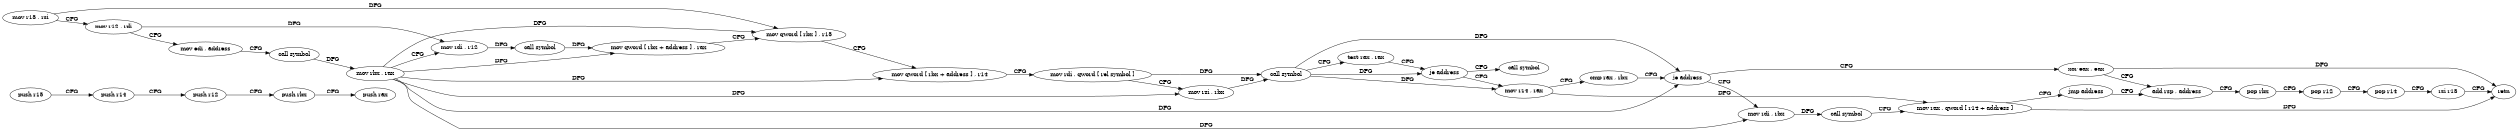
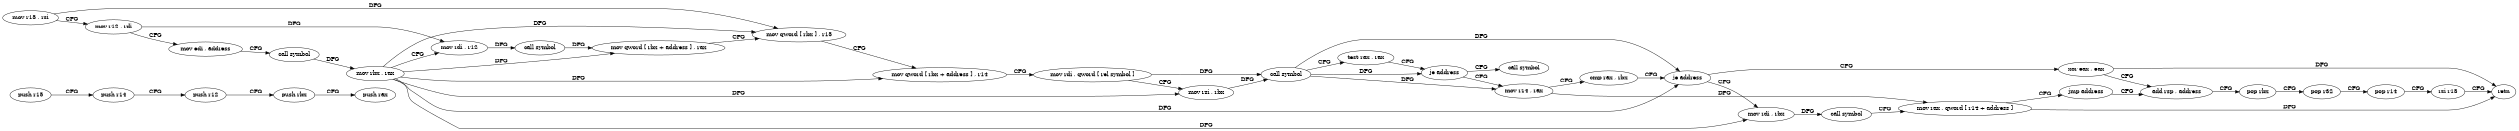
  digraph {
    rankdir=LR
    n1 [label="push r15"]
    n2 [label="push r14"]
    n3 [label="push r12"]
    n4 [label="push rbx"]
    n5 [label="push rax"]
    n6 [label="mov r15 , rsi"]
    n7 [label="mov r12 , rdi"]
    n8 [label="mov qword [ rbx ] , r15"]
    n9 [label="mov qword [ rbx + address ] , r14"]
    n10 [label="mov rdi , qword [ rel symbol ]"]
    n11 [label="mov edi , address"]
    n12 [label="mov rdi , r12"]
    n13 [label="call symbol"]
    n14 [label="call symbol"]
    n15 [label="mov rbx , rax"]
    n16 [label="mov qword [ rbx + address ] , rax"]
    n17 [label="mov rsi , rbx"]
    n18 [label="je address"]
    n19 [label="mov rdi , rbx"]
    n20 [label="call symbol"]
    n21 [label="xor eax , eax"]
    n22 [label="call symbol"]
    n23 [label="test rax , rax"]
    n24 [label="je address"]
    n25 [label="mov r14 , rax"]
    n26 [label="call symbol"]
    n27 [label="cmp rax , rbx"]
    n28 [label="mov rax , qword [ r14 + address ]"]
    n29 [label=retn]
    n30 [label="jmp address"]
    n31 [label="add rsp , address"]
    n32 [label="pop rbx"]
-   n33 [label="pop r12"]
+   n33 [label="pop r32"]
    n34 [label="pop r14"]
    n35 [label="rsi r15"]
    n1 -> n2 [label=CFG]
    n2 -> n3 [label=CFG]
    n3 -> n4 [label=CFG]
    n4 -> n5 [label=CFG]
    n6 -> n7 [label=CFG]
    n6 -> n8 [label=DFG]
    n7 -> n11 [label=CFG]
    n7 -> n12 [label=DFG]
    n8 -> n9 [label=CFG]
    n9 -> n10 [label=CFG]
    n10 -> n17 [label=CFG]
    n10 -> n20 [label=DFG]
    n11 -> n13 [label=CFG]
    n12 -> n14 [label=DFG]
    n13 -> n15 [label=DFG]
    n14 -> n16 [label=DFG]
    n15 -> n8 [label=DFG]
    n15 -> n9 [label=DFG]
    n15 -> n12 [label=CFG]
    n15 -> n16 [label=DFG]
    n15 -> n17 [label=DFG]
    n15 -> n18 [label=DFG]
    n15 -> n19 [label=DFG]
    n16 -> n8 [label=CFG]
    n17 -> n20 [label=DFG]
    n18 -> n19 [label=CFG]
    n18 -> n21 [label=CFG]
    n19 -> n22 [label=DFG]
    n20 -> n18 [label=DFG]
    n20 -> n23 [label=CFG]
    n20 -> n24 [label=DFG]
    n20 -> n25 [label=DFG]
    n21 -> n29 [label=DFG]
    n21 -> n31 [label=CFG]
    n22 -> n28 [label=CFG]
    n23 -> n24 [label=CFG]
    n24 -> n25 [label=CFG]
    n24 -> n26 [label=CFG]
    n25 -> n27 [label=CFG]
    n25 -> n28 [label=DFG]
    n27 -> n18 [label=CFG]
    n28 -> n29 [label=DFG]
    n28 -> n30 [label=CFG]
    n30 -> n31 [label=CFG]
    n31 -> n32 [label=CFG]
    n32 -> n33 [label=CFG]
    n33 -> n34 [label=CFG]
    n34 -> n35 [label=CFG]
    n35 -> n29 [label=CFG]
  }
